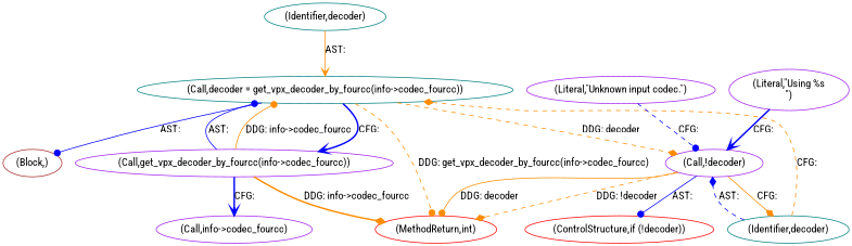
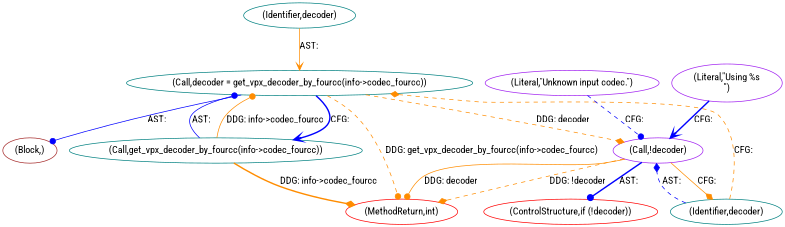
  digraph {
    fontname="Roboto Condensed"
    node [color=teal fontname="Roboto Condensed"]
    edge [arrowhead=dot color=darkorange fontname="Roboto Condensed" style=dashed]
    n1 [label="(Call,decoder = get_vpx_decoder_by_fourcc(info->codec_fourcc))"]
-   n2 [color=purple label="(Call,get_vpx_decoder_by_fourcc(info->codec_fourcc))"]
+   n2 [label="(Call,get_vpx_decoder_by_fourcc(info->codec_fourcc))"]
    n3 [color=purple label="(Call,!decoder)"]
    n4 [color=red label="(MethodReturn,int)"]
    n5 [color=brown label="(Block,)"]
-   n6 [color=purple label="(Call,info->codec_fourcc)"]
    n7 [label="(Identifier,decoder)"]
    n8 [color=red label="(ControlStructure,if (!decoder))"]
    n9 [color=purple label="(Literal,\"Using %s\n\")"]
    n10 [color=purple label="(Literal,\"Unknown input codec.\")"]
    n11 [label="(Identifier,decoder)"]
    n1 -> n2 [arrowhead=vee color=blue label="CFG: " style=bold]
    n1 -> n3 [arrowhead=diamond label="DDG: decoder"]
    n1 -> n4 [label="DDG: get_vpx_decoder_by_fourcc(info->codec_fourcc)"]
    n1 -> n5 [color=blue label="AST: " style=solid]
    n2 -> n1 [color=blue label="AST: " style=solid]
    n2 -> n1 [label="DDG: info->codec_fourcc" style=solid]
    n2 -> n4 [arrowhead=diamond label="DDG: info->codec_fourcc" style=bold]
-   n2 -> n6 [arrowhead=vee color=blue label="CFG: " style=bold]
    n3 -> n4 [label="DDG: decoder" style=solid]
    n3 -> n4 [arrowhead=diamond label="DDG: !decoder"]
    n3 -> n7 [arrowhead=diamond label="CFG: " style=solid]
-   n3 -> n8 [color=blue label="AST: " style=solid]
+   n3 -> n8 [color=blue label="AST: " style=bold]
    n7 -> n1 [arrowhead=diamond label="CFG: "]
    n7 -> n3 [arrowhead=diamond color=blue label="AST: "]
    n9 -> n3 [arrowhead=vee color=blue label="CFG: " style=bold]
    n10 -> n3 [color=blue label="CFG: "]
    n11 -> n1 [arrowhead=vee label="AST: " style=solid]
  }
